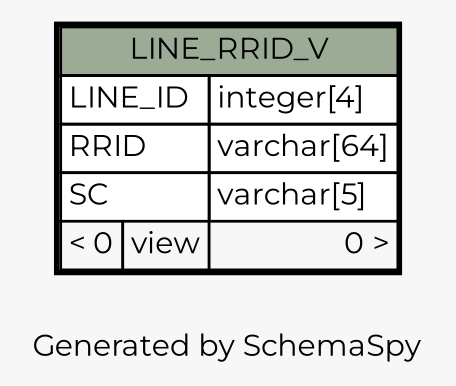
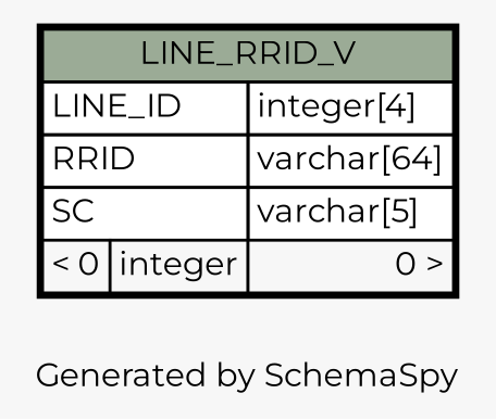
  digraph {
    bgcolor="#f7f7f7"
    fontname=Montserrat
    fontsize=11
    label="\nGenerated by SchemaSpy"
    labeljust=l
    nodesep=0.18
    rankdir=RL
    ranksep=0.46
-   n1 [fontname=Montserrat fontsize=11 label=<     <TABLE BORDER="2" CELLBORDER="1" CELLSPACING="0" BGCOLOR="#ffffff">       <TR><TD COLSPAN="3" BGCOLOR="#9bab96" ALIGN="CENTER">LINE_RRID_V</TD></TR>       <TR><TD PORT="LINE_ID" COLSPAN="2" ALIGN="LEFT">LINE_ID</TD><TD PORT="LINE_ID.type" ALIGN="LEFT">integer[4]</TD></TR>       <TR><TD PORT="RRID" COLSPAN="2" ALIGN="LEFT">RRID</TD><TD PORT="RRID.type" ALIGN="LEFT">varchar[64]</TD></TR>       <TR><TD PORT="SC" COLSPAN="2" ALIGN="LEFT">SC</TD><TD PORT="SC.type" ALIGN="LEFT">varchar[5]</TD></TR>       <TR><TD ALIGN="LEFT" BGCOLOR="#f7f7f7">&lt; 0</TD><TD ALIGN="RIGHT" BGCOLOR="#f7f7f7">view</TD><TD ALIGN="RIGHT" BGCOLOR="#f7f7f7">0 &gt;</TD></TR>     </TABLE>> shape=plaintext]
+   n1 [fontname=Montserrat fontsize=11 label=<     <TABLE BORDER="2" CELLBORDER="1" CELLSPACING="0" BGCOLOR="#ffffff">       <TR><TD COLSPAN="3" BGCOLOR="#9bab96" ALIGN="CENTER">LINE_RRID_V</TD></TR>       <TR><TD PORT="LINE_ID" COLSPAN="2" ALIGN="LEFT">LINE_ID</TD><TD PORT="LINE_ID.type" ALIGN="LEFT">integer[4]</TD></TR>       <TR><TD PORT="RRID" COLSPAN="2" ALIGN="LEFT">RRID</TD><TD PORT="RRID.type" ALIGN="LEFT">varchar[64]</TD></TR>       <TR><TD PORT="SC" COLSPAN="2" ALIGN="LEFT">SC</TD><TD PORT="SC.type" ALIGN="LEFT">varchar[5]</TD></TR>       <TR><TD ALIGN="LEFT" BGCOLOR="#f7f7f7">&lt; 0</TD><TD ALIGN="RIGHT" BGCOLOR="#f7f7f7">integer</TD><TD ALIGN="RIGHT" BGCOLOR="#f7f7f7">0 &gt;</TD></TR>     </TABLE>> shape=plaintext]
  }
